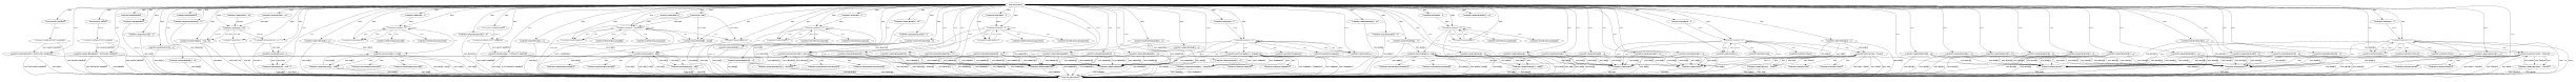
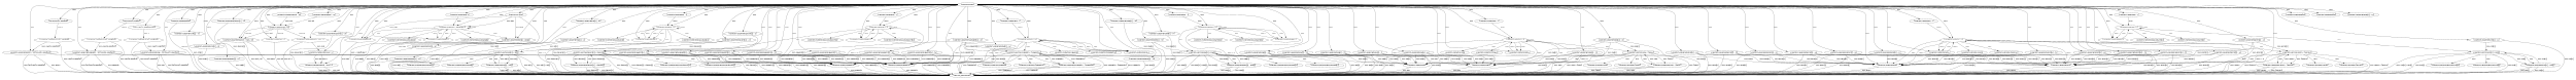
  digraph {
    fontname="Comic Neue"
    node [fontname="Comic Neue"]
    edge [fontname="Comic Neue"]
    n1 [label="(METHOD,cbnalicn)"]
    n2 [label="(PARAM,char* pbsic)"]
    n3 [label="(<operator>.assignment,hsaq = 60)"]
    n4 [label="(<operator>.assignment,gpmm = (int*)calloc(12, sizeof(int)))"]
    n5 [label="(calloc,calloc(12, sizeof(int)))"]
    n6 [label="(<operator>.sizeOf,sizeof(int))"]
    n7 [label="(<operator>.assignment,qgloomy[0] = 23)"]
    n8 [label="(<operator>.assignment,gpmm[0] = 61)"]
    n9 [label="(<operator>.assignment,lpgwozqm = (int*)calloc(8, sizeof(int)))"]
    n10 [label="(calloc,calloc(8, cast(int)))"]
    n11 [label="(<operator>.sizeOf,sizeof(int))"]
    n12 [label="(<operator>.assignment,sblw = (int*)calloc(7, sizeof(int)))"]
    n13 [label="(calloc,calloc(7, sizeof(qgloomy)))"]
    n14 [label="(<operator>.sizeOf,sizeof(int))"]
    n15 [label="(<operator>.assignment,sblw[0] = 83)"]
    n16 [label="(<operator>.assignment,cnre[0] = 63)"]
    n17 [label="(<operator>.assignment,lpgwozqm[0] = 65)"]
    n18 [label="(<operator>.assignment,cnre[1] = 72)"]
    n19 [label="(<operator>.assignment,znwn[0] = 50)"]
    n20 [label="(<operator>.assignment,cnre[2] = 31)"]
    n21 [label="(<operator>.assignment,gpmm[1] = 17)"]
    n22 [label="(<operator>.assignment,znwn[1] = 14)"]
    n23 [label="(<operator>.assignment,qgloomy[1] = 71)"]
    n24 [label="(<operator>.assignment,ieq = 36)"]
    n25 [label="(<operator>.assignment,gwuyq = hsaq / ieq)"]
    n26 [label="(<operator>.division,hsaq / ieq)"]
    n27 [label="(<operator>.assignment,lpgwozqm[1] = 92)"]
    n28 [label="(<operator>.assignment,i = 1)"]
    n29 [label="(<operator>.lessThan,i < 3)"]
    n30 [label="(<operator>.postIncrement,i++)"]
    n31 [label="(<operator>.assignment,hjp[0] = 13)"]
    n32 [label="(<operator>.assignment,qgloomy[2] = 56)"]
    n33 [label="(<operator>.assignment,sblw[1] = 75)"]
    n34 [label="(<operator>.assignment,i=0)"]
    n35 [label="(<operator>.lessThan,i < sizeof(pbsic))"]
    n36 [label="(<operator>.sizeOf,sizeof(pbsic))"]
    n37 [label="(<operator>.postIncrement,i++)"]
    n38 [label="(<operator>.assignment,ewlw[i] = pbsic[i])"]
    n39 [label="(<operator>.assignment,hjp[1] = 34)"]
    n40 [label="(<operator>.assignment,gpmm[2] = 16)"]
    n41 [label="(<operator>.assignment,znwn[2] = 97)"]
    n42 [label="(<operator>.assignment,hsaq = ieq + 6)"]
    n43 [label="(<operator>.addition,ieq + 6)"]
    n44 [label="(<operator>.assignment,hjp[2] = 89)"]
    n45 [label="(<operator>.assignment,i = 1)"]
    n46 [label="(<operator>.lessThan,i < 3)"]
    n47 [label="(<operator>.postIncrement,i++)"]
    n48 [label="(<operator>.assignment,hsaq = hsaq * 2)"]
    n49 [label="(<operator>.multiplication,hsaq * 2)"]
    n50 [label="(<operator>.assignment,lpgwozqm[2] = 96)"]
    n51 [label="(<operator>.assignment,lpgwozqm[3] = 59)"]
    n52 [label="(<operator>.assignment,qgloomy[3] = 11)"]
    n53 [label="(<operator>.assignment,lpgwozqm[4] = 75)"]
    n54 [label="(<operator>.assignment,i = 1)"]
    n55 [label="(<operator>.lessThan,i < 4)"]
    n56 [label="(<operator>.postIncrement,i++)"]
    n57 [label="(<operator>.assignment,lpgwozqm[5] = 33)"]
    n58 [label="(<operator>.assignment,lpgwozqm[6] = 58)"]
    n59 [label="(<operator>.assignment,sblw[2] = 7)"]
    n60 [label="(<operator>.assignment,sblw[3] = 65)"]
    n61 [label="(<operator>.assignment,lpgwozqm[7] = 7)"]
    n62 [label="(<operator>.assignment,znwn[3] = 16)"]
    n63 [label="(<operator>.assignment,znwn[4] = 93)"]
    n64 [label="(<operator>.assignment,gpmm[3] = 66)"]
    n65 [label="(<operator>.assignment,i = 1)"]
    n66 [label="(<operator>.lessThan,i < 8)"]
    n67 [label="(<operator>.postIncrement,i++)"]
    n68 [label="(<operator>.addition,lpgwozqm+i)"]
    n69 [label="(<operator>.addition,lpgwozqm+i)"]
    n70 [label="(<operator>.assignment,znwn[5] = 20)"]
    n71 [label="(<operator>.assignment,znwn[6] = 50)"]
    n72 [label="(<operator>.assignment,znwn[7] = 97)"]
    n73 [label="(<operator>.assignment,sblw[4] = 73)"]
    n74 [label="(<operator>.assignment,i = 1)"]
    n75 [label="(<operator>.lessThan,i < 8)"]
    n76 [label="(<operator>.postIncrement,i++)"]
    n77 [label="(<operator>.assignment,sblw[5] = 50)"]
    n78 [label="(<operator>.assignment,gpmm[4] = 93)"]
    n79 [label="(<operator>.assignment,sblw[6] = 36)"]
    n80 [label="(<operator>.assignment,i = 1)"]
    n81 [label="(<operator>.lessThan,i < 7)"]
    n82 [label="(<operator>.postIncrement,i++)"]
    n83 [label="(<operator>.addition,sblw+i)"]
    n84 [label="(<operator>.addition,sblw+i)"]
    n85 [label="(<operator>.assignment,gpmm[5] = 55)"]
    n86 [label="(<operator>.assignment,gpmm[6] = 52)"]
    n87 [label="(<operator>.assignment,gpmm[7] = 80)"]
    n88 [label="(<operator>.assignment,gpmm[8] = 21)"]
    n89 [label="(<operator>.assignment,gpmm[9] = 60)"]
    n90 [label="(<operator>.assignment,gpmm[10] = 54)"]
    n91 [label="(<operator>.assignment,gpmm[11] = 57)"]
    n92 [label="(<operator>.assignment,i = 1)"]
    n93 [label="(<operator>.lessThan,i < 12)"]
    n94 [label="(<operator>.postIncrement,i++)"]
    n95 [label="(<operator>.addition,gpmm+i)"]
    n96 [label="(<operator>.addition,gpmm+i)"]
    n97 [label="(METHOD_RETURN,void)"]
    n98 [label="(<operator>.cast,(int*)calloc(12, sizeof(int)))"]
    n99 [label="(<operator>.lessThan,qgloomy[0] < qgloomy[i])"]
    n100 [label="(<operator>.lessThan,*gpmm < *(gpmm+i))"]
    n101 [label="(<operator>.cast,(int*)calloc(8, sizeof(int)))"]
    n102 [label="(<operator>.cast,(int*)calloc(7, sizeof(int)))"]
    n103 [label="(<operator>.lessThan,*sblw < *(sblw+i))"]
    n104 [label="(<operator>.lessThan,cnre[0] < cnre[i])"]
    n105 [label="(<operator>.lessThan,*lpgwozqm < *(lpgwozqm+i))"]
    n106 [label="(<operator>.lessThan,znwn[0] < znwn[i])"]
    n107 [label="(<operator>.indirectIndexAccess,cnre[0])"]
    n108 [label="(<operator>.indirectIndexAccess,cnre[i])"]
    n109 [label="(<operator>.lessThan,hjp[0] < hjp[i])"]
    n110 [label="(<operator>.indirectIndexAccess,ewlw[i])"]
    n111 [label="(<operator>.indirectIndexAccess,pbsic[i])"]
    n112 [label="(<operator>.indirectIndexAccess,hjp[0])"]
    n113 [label="(<operator>.indirectIndexAccess,hjp[i])"]
    n114 [label="(<operator>.indirectIndexAccess,qgloomy[0])"]
    n115 [label="(<operator>.indirectIndexAccess,qgloomy[i])"]
    n116 [label="(<operator>.indirection,*lpgwozqm)"]
    n117 [label="(<operator>.indirection,*(lpgwozqm+i))"]
    n118 [label="(<operator>.indirectIndexAccess,znwn[0])"]
    n119 [label="(<operator>.indirectIndexAccess,znwn[i])"]
    n120 [label="(<operator>.indirection,*sblw)"]
    n121 [label="(<operator>.indirection,*(sblw+i))"]
    n122 [label="(<operator>.indirection,*gpmm)"]
    n123 [label="(<operator>.indirection,*(gpmm+i))"]
    n124 [label="(<operator>.assignment,qgloomy[0] = qgloomy[i])"]
    n125 [label="(<operator>.indirectIndexAccess,qgloomy[0])"]
    n126 [label="(<operator>.indirectIndexAccess,qgloomy[i])"]
    n127 [label="(<operator>.assignment,*gpmm = *(gpmm+i))"]
    n128 [label="(<operator>.indirection,*gpmm)"]
    n129 [label="(<operator>.indirection,*(gpmm+i))"]
    n130 [label="(<operator>.assignment,*sblw = *(sblw+i))"]
    n131 [label="(<operator>.indirection,*sblw)"]
    n132 [label="(<operator>.indirection,*(sblw+i))"]
    n133 [label="(<operator>.assignment,cnre[0] = cnre[i])"]
    n134 [label="(<operator>.indirectIndexAccess,cnre[0])"]
    n135 [label="(<operator>.indirectIndexAccess,cnre[i])"]
    n136 [label="(<operator>.assignment,*lpgwozqm = *(lpgwozqm+i))"]
    n137 [label="(<operator>.indirection,*lpgwozqm)"]
    n138 [label="(<operator>.indirection,*(lpgwozqm+i))"]
    n139 [label="(<operator>.assignment,znwn[0] = znwn[i])"]
    n140 [label="(<operator>.indirectIndexAccess,znwn[0])"]
    n141 [label="(<operator>.indirectIndexAccess,znwn[i])"]
    n142 [label="(<operator>.assignment,hjp[0] = hjp[i])"]
    n143 [label="(<operator>.indirectIndexAccess,hjp[0])"]
    n144 [label="(<operator>.indirectIndexAccess,hjp[i])"]
    n1 -> n2 [label="DDG: "]
    n1 -> n3 [label="DDG: "]
    n1 -> n4 [label="DDG: "]
    n1 -> n5 [label="DDG: "]
    n1 -> n6 [label="DDG: "]
    n1 -> n7 [label="DDG: "]
    n1 -> n8 [label="DDG: "]
    n1 -> n9 [label="DDG: "]
    n1 -> n10 [label="DDG: "]
    n1 -> n11 [label="DDG: "]
    n1 -> n12 [label="DDG: "]
    n1 -> n13 [label="DDG: "]
    n1 -> n14 [label="DDG: "]
    n1 -> n15 [label="DDG: "]
    n1 -> n16 [label="DDG: "]
    n1 -> n17 [label="DDG: "]
    n1 -> n18 [label="DDG: "]
    n1 -> n19 [label="DDG: "]
    n1 -> n20 [label="DDG: "]
    n1 -> n21 [label="DDG: "]
    n1 -> n22 [label="DDG: "]
    n1 -> n23 [label="DDG: "]
-   n1 -> n102 [label="DDG: "]
+   n1 -> n24 [label="DDG: "]
    n1 -> n25 [label="DDG: "]
    n1 -> n26 [label="DDG: "]
    n1 -> n27 [label="DDG: "]
    n1 -> n28 [label="DDG: "]
    n1 -> n29 [label="DDG: "]
    n1 -> n30 [label="DDG: "]
    n1 -> n31 [label="DDG: "]
    n1 -> n32 [label="DDG: "]
    n1 -> n33 [label="DDG: "]
    n1 -> n34 [label="DDG: "]
    n1 -> n35 [label="DDG: "]
    n1 -> n36 [label="DDG: "]
    n1 -> n37 [label="DDG: "]
    n1 -> n38 [label="DDG: "]
    n1 -> n39 [label="DDG: "]
    n1 -> n40 [label="DDG: "]
    n1 -> n41 [label="DDG: "]
    n1 -> n42 [label="DDG: "]
    n1 -> n43 [label="DDG: "]
    n1 -> n44 [label="DDG: "]
    n1 -> n45 [label="DDG: "]
    n1 -> n46 [label="DDG: "]
    n1 -> n47 [label="DDG: "]
    n1 -> n48 [label="DDG: "]
    n1 -> n49 [label="DDG: "]
    n1 -> n50 [label="DDG: "]
    n1 -> n51 [label="DDG: "]
    n1 -> n52 [label="DDG: "]
    n1 -> n53 [label="DDG: "]
    n1 -> n54 [label="DDG: "]
    n1 -> n55 [label="DDG: "]
    n1 -> n56 [label="DDG: "]
    n1 -> n57 [label="DDG: "]
    n1 -> n58 [label="DDG: "]
    n1 -> n59 [label="DDG: "]
    n1 -> n60 [label="DDG: "]
    n1 -> n61 [label="DDG: "]
    n1 -> n62 [label="DDG: "]
    n1 -> n63 [label="DDG: "]
    n1 -> n64 [label="DDG: "]
    n1 -> n65 [label="DDG: "]
    n1 -> n66 [label="DDG: "]
    n1 -> n67 [label="DDG: "]
    n1 -> n68 [label="DDG: "]
    n1 -> n69 [label="DDG: "]
    n1 -> n70 [label="DDG: "]
    n1 -> n71 [label="DDG: "]
    n1 -> n72 [label="DDG: "]
    n1 -> n73 [label="DDG: "]
    n1 -> n74 [label="DDG: "]
    n1 -> n75 [label="DDG: "]
    n1 -> n76 [label="DDG: "]
    n1 -> n77 [label="DDG: "]
    n1 -> n78 [label="DDG: "]
    n1 -> n79 [label="DDG: "]
    n1 -> n80 [label="DDG: "]
    n1 -> n81 [label="DDG: "]
    n1 -> n82 [label="DDG: "]
    n1 -> n83 [label="DDG: "]
    n1 -> n84 [label="DDG: "]
    n1 -> n85 [label="DDG: "]
    n1 -> n86 [label="DDG: "]
    n1 -> n87 [label="DDG: "]
    n1 -> n88 [label="DDG: "]
    n1 -> n89 [label="DDG: "]
    n1 -> n90 [label="DDG: "]
    n1 -> n91 [label="DDG: "]
    n1 -> n92 [label="DDG: "]
    n1 -> n93 [label="DDG: "]
    n1 -> n94 [label="DDG: "]
    n1 -> n95 [label="DDG: "]
    n1 -> n96 [label="DDG: "]
    n2 -> n35 [label="DDG: pbsic"]
    n2 -> n36 [label="DDG: pbsic"]
    n2 -> n38 [label="DDG: pbsic"]
    n2 -> n97 [label="DDG: pbsic"]
    n3 -> n26 [label="DDG: hsaq"]
    n4 -> n95 [label="DDG: gpmm"]
    n4 -> n97 [label="DDG: gpmm"]
    n4 -> n97 [label="DDG: (int*)calloc(12, sizeof(int))"]
    n5 -> n98 [label="DDG: 12"]
    n7 -> n97 [label="DDG: qgloomy[0]"]
    n7 -> n99 [label="DDG: qgloomy[0]"]
    n8 -> n95 [label="DDG: gpmm[0]"]
    n8 -> n96 [label="DDG: gpmm[0]"]
-   n8 -> n97 [label="DDG: gpmm[0]"]
    n8 -> n100 [label="DDG: gpmm[0]"]
    n9 -> n68 [label="DDG: lpgwozqm"]
    n9 -> n97 [label="DDG: lpgwozqm"]
    n9 -> n97 [label="DDG: (int*)calloc(8, sizeof(int))"]
    n10 -> n101 [label="DDG: 8"]
    n12 -> n83 [label="DDG: sblw"]
    n12 -> n97 [label="DDG: (int*)calloc(7, sizeof(int))"]
    n12 -> n97 [label="DDG: sblw"]
    n13 -> n102 [label="DDG: 7"]
    n14 -> n97 [label="DDG: int"]
    n15 -> n83 [label="DDG: sblw[0]"]
    n15 -> n84 [label="DDG: sblw[0]"]
    n15 -> n97 [label="DDG: sblw[0]"]
    n15 -> n103 [label="DDG: sblw[0]"]
    n16 -> n97 [label="DDG: cnre[0]"]
    n16 -> n104 [label="DDG: cnre[0]"]
    n17 -> n68 [label="DDG: lpgwozqm[0]"]
    n17 -> n69 [label="DDG: lpgwozqm[0]"]
    n17 -> n97 [label="DDG: lpgwozqm[0]"]
    n17 -> n105 [label="DDG: lpgwozqm[0]"]
    n18 -> n97 [label="DDG: cnre[1]"]
    n19 -> n97 [label="DDG: znwn[0]"]
    n19 -> n106 [label="DDG: znwn[0]"]
    n20 -> n97 [label="DDG: cnre[2]"]
    n21 -> n95 [label="DDG: gpmm[1]"]
    n21 -> n96 [label="DDG: gpmm[1]"]
    n21 -> n97 [label="DDG: gpmm[1]"]
    n22 -> n97 [label="DDG: znwn[1]"]
    n23 -> n97 [label="DDG: qgloomy[1]"]
    n24 -> n26 [label="DDG: ieq"]
    n25 -> n97 [label="DDG: gwuyq"]
    n25 -> n97 [label="DDG: hsaq / ieq"]
    n26 -> n25 [label="DDG: hsaq"]
    n26 -> n25 [label="DDG: ieq"]
    n26 -> n42 [label="DDG: ieq"]
    n26 -> n43 [label="DDG: ieq"]
    n27 -> n68 [label="DDG: lpgwozqm[1]"]
    n27 -> n69 [label="DDG: lpgwozqm[1]"]
    n27 -> n97 [label="DDG: lpgwozqm[1]"]
    n28 -> n29 [label="DDG: i"]
    n29 -> n29 [label="CDG: "]
    n29 -> n30 [label="DDG: i"]
    n29 -> n30 [label="CDG: "]
    n29 -> n104 [label="CDG: "]
    n29 -> n107 [label="CDG: "]
    n29 -> n108 [label="CDG: "]
    n30 -> n29 [label="DDG: i"]
    n31 -> n97 [label="DDG: hjp[0]"]
    n31 -> n109 [label="DDG: hjp[0]"]
    n32 -> n97 [label="DDG: qgloomy[2]"]
    n33 -> n83 [label="DDG: sblw[1]"]
    n33 -> n84 [label="DDG: sblw[1]"]
    n33 -> n97 [label="DDG: sblw[1]"]
    n34 -> n35 [label="DDG: i"]
    n35 -> n35 [label="CDG: "]
    n35 -> n36 [label="CDG: "]
    n35 -> n37 [label="DDG: i"]
    n35 -> n37 [label="CDG: "]
    n35 -> n38 [label="CDG: "]
    n35 -> n97 [label="DDG: i < sizeof(pbsic)"]
    n35 -> n110 [label="CDG: "]
    n35 -> n111 [label="CDG: "]
    n36 -> n97 [label="DDG: pbsic"]
    n37 -> n35 [label="DDG: i"]
    n38 -> n97 [label="DDG: ewlw[i]"]
    n38 -> n97 [label="DDG: pbsic[i]"]
    n39 -> n97 [label="DDG: hjp[1]"]
    n40 -> n95 [label="DDG: gpmm[2]"]
    n40 -> n96 [label="DDG: gpmm[2]"]
    n40 -> n97 [label="DDG: gpmm[2]"]
    n41 -> n97 [label="DDG: znwn[2]"]
    n42 -> n49 [label="DDG: hsaq"]
    n42 -> n97 [label="DDG: ieq + 6"]
    n43 -> n97 [label="DDG: ieq"]
    n44 -> n97 [label="DDG: hjp[2]"]
    n45 -> n46 [label="DDG: i"]
    n46 -> n46 [label="CDG: "]
    n46 -> n47 [label="DDG: i"]
    n46 -> n47 [label="CDG: "]
    n46 -> n97 [label="DDG: i < 3"]
    n46 -> n109 [label="CDG: "]
    n46 -> n112 [label="CDG: "]
    n46 -> n113 [label="CDG: "]
    n47 -> n46 [label="DDG: i"]
    n48 -> n97 [label="DDG: hsaq * 2"]
    n48 -> n97 [label="DDG: hsaq"]
    n49 -> n48 [label="DDG: hsaq"]
    n49 -> n48 [label="DDG: 2"]
    n50 -> n68 [label="DDG: lpgwozqm[2]"]
    n50 -> n69 [label="DDG: lpgwozqm[2]"]
    n50 -> n97 [label="DDG: lpgwozqm[2]"]
    n51 -> n68 [label="DDG: lpgwozqm[3]"]
    n51 -> n69 [label="DDG: lpgwozqm[3]"]
    n51 -> n97 [label="DDG: lpgwozqm[3]"]
    n52 -> n97 [label="DDG: qgloomy[3]"]
    n53 -> n68 [label="DDG: lpgwozqm[4]"]
    n53 -> n69 [label="DDG: lpgwozqm[4]"]
    n53 -> n97 [label="DDG: lpgwozqm[4]"]
    n54 -> n55 [label="DDG: i"]
    n55 -> n55 [label="CDG: "]
    n55 -> n56 [label="DDG: i"]
    n55 -> n56 [label="CDG: "]
    n55 -> n97 [label="DDG: i < 4"]
    n55 -> n99 [label="CDG: "]
    n55 -> n114 [label="CDG: "]
    n55 -> n115 [label="CDG: "]
    n56 -> n55 [label="DDG: i"]
    n57 -> n68 [label="DDG: lpgwozqm[5]"]
    n57 -> n69 [label="DDG: lpgwozqm[5]"]
    n57 -> n97 [label="DDG: lpgwozqm[5]"]
    n58 -> n68 [label="DDG: lpgwozqm[6]"]
    n58 -> n69 [label="DDG: lpgwozqm[6]"]
    n58 -> n97 [label="DDG: lpgwozqm[6]"]
    n59 -> n83 [label="DDG: sblw[2]"]
    n59 -> n84 [label="DDG: sblw[2]"]
    n59 -> n97 [label="DDG: sblw[2]"]
    n60 -> n83 [label="DDG: sblw[3]"]
    n60 -> n84 [label="DDG: sblw[3]"]
    n60 -> n97 [label="DDG: sblw[3]"]
    n61 -> n68 [label="DDG: lpgwozqm[7]"]
    n61 -> n69 [label="DDG: lpgwozqm[7]"]
    n61 -> n97 [label="DDG: lpgwozqm[7]"]
    n62 -> n97 [label="DDG: znwn[3]"]
    n63 -> n97 [label="DDG: znwn[4]"]
    n64 -> n95 [label="DDG: gpmm[3]"]
    n64 -> n96 [label="DDG: gpmm[3]"]
    n64 -> n97 [label="DDG: gpmm[3]"]
    n65 -> n66 [label="DDG: i"]
    n66 -> n66 [label="CDG: "]
    n66 -> n67 [label="DDG: i"]
    n66 -> n67 [label="CDG: "]
    n66 -> n68 [label="DDG: i"]
    n66 -> n68 [label="CDG: "]
    n66 -> n69 [label="DDG: i"]
    n66 -> n105 [label="CDG: "]
    n66 -> n116 [label="CDG: "]
    n66 -> n117 [label="CDG: "]
    n67 -> n66 [label="DDG: i"]
    n68 -> n97 [label="DDG: lpgwozqm"]
    n69 -> n97 [label="DDG: lpgwozqm"]
    n71 -> n97 [label="DDG: znwn[6]"]
    n72 -> n97 [label="DDG: znwn[7]"]
    n73 -> n83 [label="DDG: sblw[4]"]
    n73 -> n84 [label="DDG: sblw[4]"]
    n73 -> n97 [label="DDG: sblw[4]"]
    n74 -> n75 [label="DDG: i"]
    n75 -> n75 [label="CDG: "]
    n75 -> n76 [label="DDG: i"]
    n75 -> n76 [label="CDG: "]
    n75 -> n97 [label="DDG: i < 8"]
    n75 -> n106 [label="CDG: "]
    n75 -> n118 [label="CDG: "]
    n75 -> n119 [label="CDG: "]
    n76 -> n75 [label="DDG: i"]
    n77 -> n83 [label="DDG: sblw[5]"]
    n77 -> n84 [label="DDG: sblw[5]"]
    n77 -> n97 [label="DDG: sblw[5]"]
    n78 -> n95 [label="DDG: gpmm[4]"]
    n78 -> n96 [label="DDG: gpmm[4]"]
    n78 -> n97 [label="DDG: gpmm[4]"]
    n79 -> n83 [label="DDG: sblw[6]"]
    n79 -> n84 [label="DDG: sblw[6]"]
    n79 -> n97 [label="DDG: sblw[6]"]
    n80 -> n81 [label="DDG: i"]
    n81 -> n81 [label="CDG: "]
    n81 -> n82 [label="DDG: i"]
    n81 -> n82 [label="CDG: "]
    n81 -> n83 [label="DDG: i"]
    n81 -> n83 [label="CDG: "]
    n81 -> n84 [label="DDG: i"]
    n81 -> n97 [label="DDG: i < 7"]
    n81 -> n103 [label="CDG: "]
    n81 -> n120 [label="CDG: "]
    n81 -> n121 [label="CDG: "]
    n82 -> n81 [label="DDG: i"]
    n83 -> n97 [label="DDG: sblw"]
    n84 -> n97 [label="DDG: sblw"]
    n85 -> n95 [label="DDG: gpmm[5]"]
    n85 -> n96 [label="DDG: gpmm[5]"]
    n85 -> n97 [label="DDG: gpmm[5]"]
    n86 -> n95 [label="DDG: gpmm[6]"]
    n86 -> n96 [label="DDG: gpmm[6]"]
    n86 -> n97 [label="DDG: gpmm[6]"]
    n87 -> n95 [label="DDG: gpmm[7]"]
    n87 -> n96 [label="DDG: gpmm[7]"]
    n87 -> n97 [label="DDG: gpmm[7]"]
    n88 -> n95 [label="DDG: gpmm[8]"]
    n88 -> n96 [label="DDG: gpmm[8]"]
    n88 -> n97 [label="DDG: gpmm[8]"]
    n89 -> n95 [label="DDG: gpmm[9]"]
    n89 -> n96 [label="DDG: gpmm[9]"]
    n89 -> n97 [label="DDG: gpmm[9]"]
    n90 -> n95 [label="DDG: gpmm[10]"]
    n90 -> n96 [label="DDG: gpmm[10]"]
    n90 -> n97 [label="DDG: gpmm[10]"]
    n91 -> n95 [label="DDG: gpmm[11]"]
    n91 -> n96 [label="DDG: gpmm[11]"]
    n91 -> n97 [label="DDG: gpmm[11]"]
    n92 -> n93 [label="DDG: i"]
    n93 -> n93 [label="CDG: "]
    n93 -> n94 [label="DDG: i"]
    n93 -> n94 [label="CDG: "]
    n93 -> n95 [label="DDG: i"]
    n93 -> n95 [label="CDG: "]
    n93 -> n96 [label="DDG: i"]
    n93 -> n97 [label="DDG: i < 12"]
    n93 -> n97 [label="DDG: i"]
    n93 -> n100 [label="CDG: "]
    n93 -> n122 [label="CDG: "]
    n93 -> n123 [label="CDG: "]
    n94 -> n93 [label="DDG: i"]
    n95 -> n97 [label="DDG: gpmm"]
    n96 -> n97 [label="DDG: gpmm"]
    n98 -> n4 [label="DDG: calloc(12, sizeof(int))"]
    n98 -> n97 [label="DDG: calloc(12, sizeof(int))"]
    n99 -> n97 [label="DDG: qgloomy[i]"]
    n99 -> n97 [label="DDG: qgloomy[0] < qgloomy[i]"]
    n99 -> n97 [label="DDG: qgloomy[0]"]
    n99 -> n124 [label="DDG: qgloomy[i]"]
    n99 -> n124 [label="CDG: "]
    n99 -> n125 [label="CDG: "]
    n99 -> n126 [label="CDG: "]
    n100 -> n96 [label="CDG: "]
    n100 -> n97 [label="DDG: *gpmm < *(gpmm+i)"]
    n100 -> n97 [label="DDG: *(gpmm+i)"]
    n100 -> n97 [label="DDG: *gpmm"]
    n100 -> n127 [label="DDG: *(gpmm+i)"]
    n100 -> n127 [label="CDG: "]
    n100 -> n128 [label="CDG: "]
    n100 -> n129 [label="CDG: "]
    n101 -> n9 [label="DDG: calloc(8, sizeof(int))"]
    n101 -> n97 [label="DDG: calloc(8, sizeof(int))"]
    n102 -> n12 [label="DDG: calloc(7, sizeof(int))"]
    n102 -> n97 [label="DDG: calloc(7, sizeof(int))"]
    n103 -> n84 [label="CDG: "]
    n103 -> n97 [label="DDG: *sblw < *(sblw+i)"]
    n103 -> n97 [label="DDG: *(sblw+i)"]
    n103 -> n97 [label="DDG: *sblw"]
    n103 -> n130 [label="DDG: *(sblw+i)"]
    n103 -> n130 [label="CDG: "]
    n103 -> n131 [label="CDG: "]
    n103 -> n132 [label="CDG: "]
    n104 -> n97 [label="DDG: cnre[0] < cnre[i]"]
    n104 -> n97 [label="DDG: cnre[0]"]
    n104 -> n97 [label="DDG: cnre[i]"]
    n104 -> n133 [label="DDG: cnre[i]"]
    n104 -> n133 [label="CDG: "]
    n104 -> n134 [label="CDG: "]
    n104 -> n135 [label="CDG: "]
    n105 -> n69 [label="CDG: "]
    n105 -> n97 [label="DDG: *lpgwozqm < *(lpgwozqm+i)"]
    n105 -> n97 [label="DDG: *lpgwozqm"]
    n105 -> n97 [label="DDG: *(lpgwozqm+i)"]
    n105 -> n136 [label="DDG: *(lpgwozqm+i)"]
    n105 -> n136 [label="CDG: "]
    n105 -> n137 [label="CDG: "]
    n105 -> n138 [label="CDG: "]
    n106 -> n97 [label="DDG: znwn[0]"]
    n106 -> n97 [label="DDG: znwn[0] < znwn[i]"]
    n106 -> n97 [label="DDG: znwn[i]"]
    n106 -> n139 [label="DDG: znwn[i]"]
    n106 -> n139 [label="CDG: "]
    n106 -> n140 [label="CDG: "]
    n106 -> n141 [label="CDG: "]
    n109 -> n97 [label="DDG: hjp[0]"]
    n109 -> n97 [label="DDG: hjp[0] < hjp[i]"]
    n109 -> n97 [label="DDG: hjp[i]"]
    n109 -> n142 [label="DDG: hjp[i]"]
    n109 -> n142 [label="CDG: "]
    n109 -> n143 [label="CDG: "]
    n109 -> n144 [label="CDG: "]
    n124 -> n97 [label="DDG: qgloomy[0]"]
    n124 -> n97 [label="DDG: qgloomy[i]"]
    n124 -> n99 [label="DDG: qgloomy[0]"]
    n127 -> n97 [label="DDG: *gpmm"]
    n127 -> n97 [label="DDG: *(gpmm+i)"]
    n127 -> n100 [label="DDG: *gpmm"]
    n130 -> n97 [label="DDG: *sblw"]
    n130 -> n97 [label="DDG: *(sblw+i)"]
    n130 -> n103 [label="DDG: *sblw"]
    n133 -> n97 [label="DDG: cnre[0]"]
    n133 -> n97 [label="DDG: cnre[i]"]
    n133 -> n104 [label="DDG: cnre[0]"]
    n136 -> n97 [label="DDG: *lpgwozqm"]
    n136 -> n97 [label="DDG: *(lpgwozqm+i)"]
    n136 -> n105 [label="DDG: *lpgwozqm"]
    n139 -> n97 [label="DDG: znwn[i]"]
    n139 -> n97 [label="DDG: znwn[0]"]
    n139 -> n106 [label="DDG: znwn[0]"]
    n142 -> n97 [label="DDG: hjp[i]"]
    n142 -> n97 [label="DDG: hjp[0]"]
    n142 -> n109 [label="DDG: hjp[0]"]
  }
